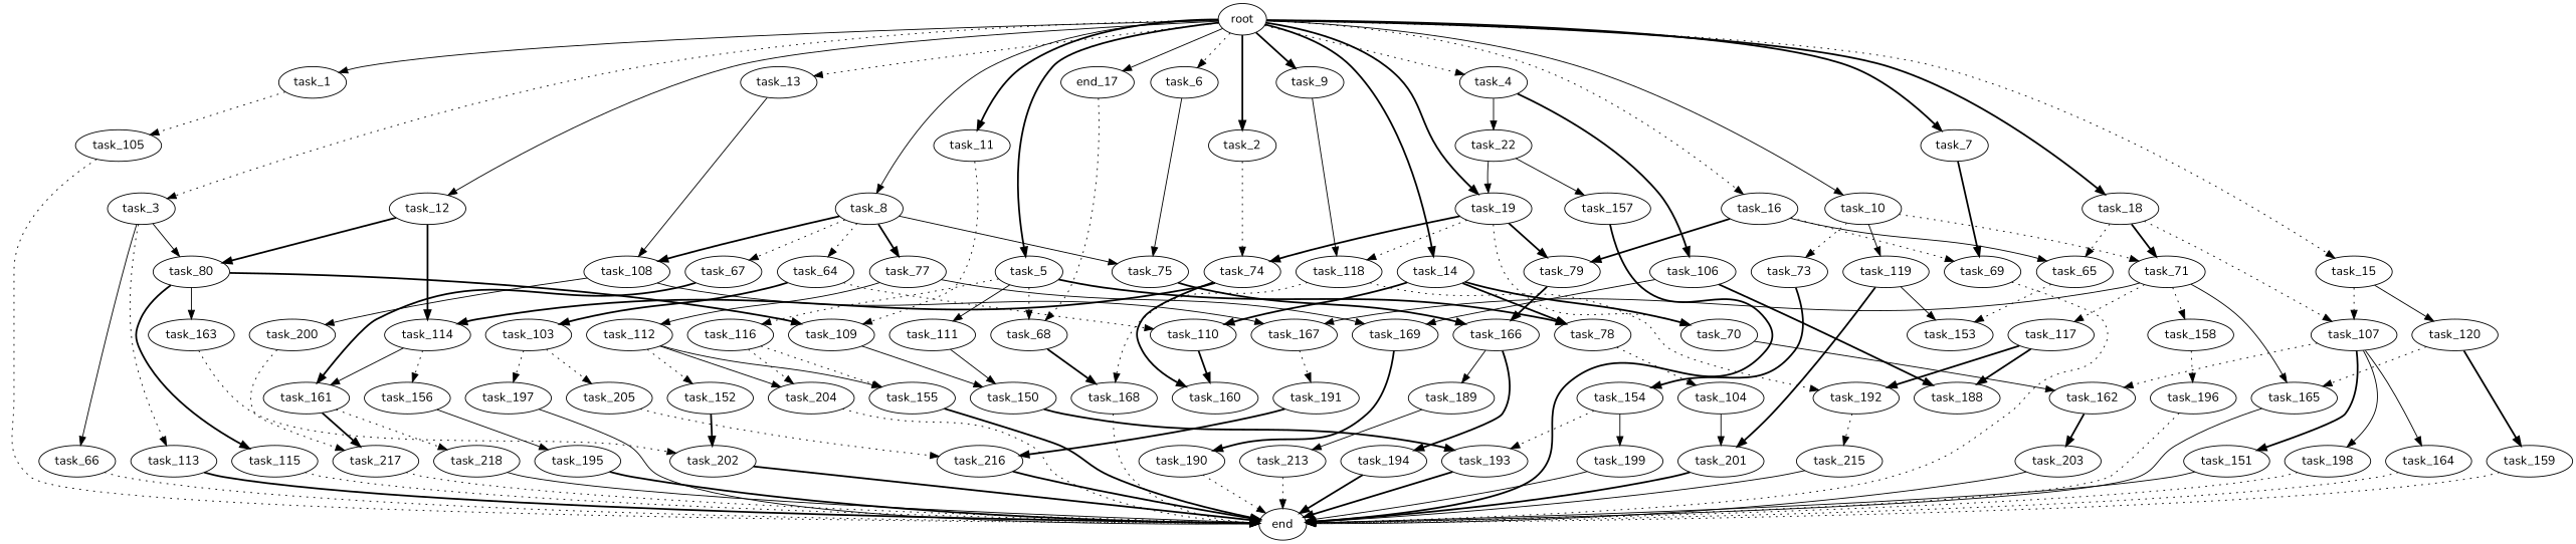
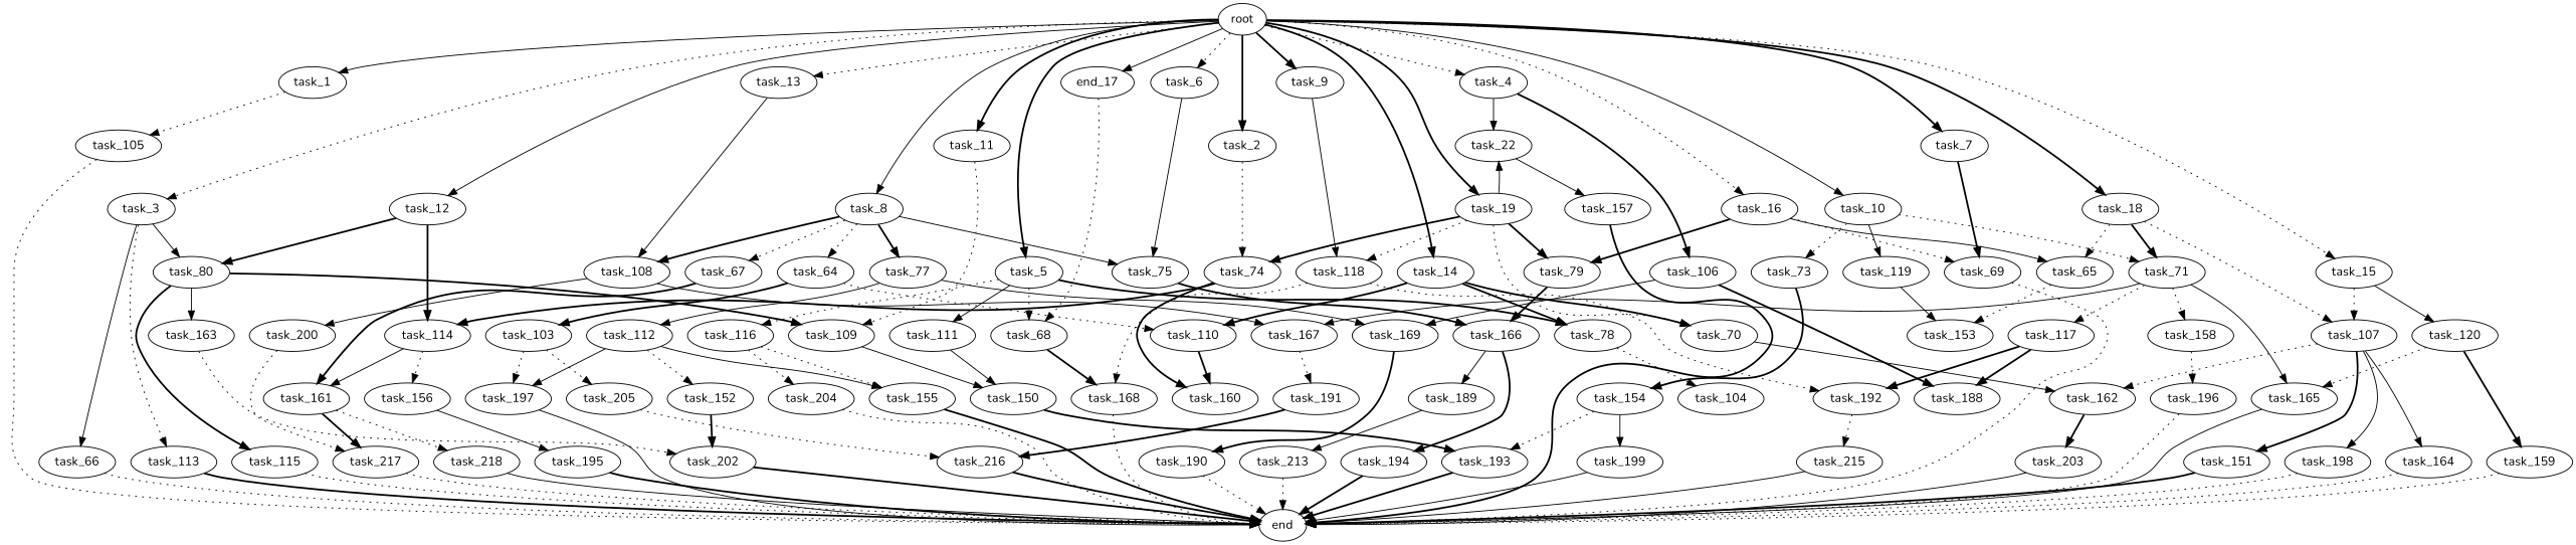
  digraph {
    fontname=Nunito
    node [fontname=Nunito]
    edge [fontname=Nunito style=dotted]
    task_67
    task_161
    task_217
    task_218
    task_193
    end
    task_12
    task_114
    task_80
    task_156
    task_163
    task_109
    task_115
-   task_201
    task_5
    task_116
    task_111
    task_68
    task_78
    task_155
    task_204
    task_150
    task_168
    task_104
    task_196
    task_164
    task_203
    n28 [label=end_17]
    task_2
    task_74
    task_160
    task_202
    task_216
    task_197
    task_166
    task_194
    task_189
    task_213
    task_169
    task_190
    task_79
    task_198
    task_77
    task_112
    task_152
    task_11
    task_167
    task_191
    task_165
    task_64
    task_103
    task_110
    task_205
    task_195
    root
    task_8
    task_18
    task_1
    task_3
    task_7
    task_9
    task_4
    task_16
    task_19
    task_6
    task_13
    task_15
    task_10
    task_14
    task_75
    task_108
    task_65
    task_71
    task_107
    task_105
    task_66
    task_113
    task_69
    task_118
    n80 [label=task_22]
    task_106
    task_70
    task_120
    task_119
    task_73
    task_157
    task_153
    task_200
    task_117
    task_158
    task_162
    task_151
    task_215
    task_188
    task_199
    task_192
    task_159
    task_154
    task_67 -> task_161 [style=bold]
    task_161 -> task_217 [style=bold]
    task_161 -> task_218
    task_217 -> end
    task_218 -> end [style=solid]
    task_193 -> end [style=bold]
    task_12 -> task_114 [style=bold]
    task_12 -> task_80 [style=bold]
    task_114 -> task_161 [style=solid]
    task_114 -> task_156
    task_80 -> task_163 [style=solid]
    task_80 -> task_109 [style=bold]
    task_80 -> task_115 [style=bold]
    task_156 -> task_195 [style=solid]
    task_163 -> task_202
    task_109 -> task_150 [style=solid]
    task_115 -> end
-   task_201 -> end [style=bold]
    task_5 -> task_116
    task_5 -> task_111 [style=solid]
    task_5 -> task_68
    task_5 -> task_78 [style=bold]
    task_116 -> task_155
    task_116 -> task_204
    task_111 -> task_150 [style=solid]
    task_68 -> task_168 [style=bold]
    task_78 -> task_104
    task_155 -> end [style=bold]
    task_204 -> end
    task_150 -> task_193 [style=bold]
    task_168 -> end
-   task_104 -> task_201 [style=solid]
    task_196 -> end
    task_164 -> end
    task_203 -> end [style=solid]
    n28 -> task_68
    task_2 -> task_74
    task_74 -> task_114 [style=bold]
    task_74 -> task_160 [style=bold]
    task_202 -> end [style=bold]
    task_216 -> end [style=bold]
    task_197 -> end [style=solid]
    task_166 -> task_194 [style=bold]
    task_166 -> task_189 [style=solid]
    task_194 -> end [style=bold]
    task_189 -> task_213 [style=solid]
    task_213 -> end
    task_169 -> task_190 [style=bold]
    task_190 -> end
    task_79 -> task_166 [style=bold]
    task_198 -> end
    task_77 -> task_169 [style=solid]
    task_77 -> task_112 [style=solid]
    task_112 -> task_155 [style=solid]
-   task_112 -> task_204 [style=solid]
+   task_112 -> task_197 [style=solid]
    task_112 -> task_152
    task_152 -> task_202 [style=bold]
    task_11 -> task_109
    task_167 -> task_191
    task_191 -> task_216 [style=bold]
    task_165 -> end [style=solid]
    task_64 -> task_103 [style=bold]
    task_64 -> task_110
    task_103 -> task_197
    task_103 -> task_205
    task_110 -> task_160 [style=bold]
    task_205 -> task_216
    task_195 -> end [style=bold]
    root -> task_12 [style=solid]
    root -> task_5 [style=bold]
    root -> n28 [style=solid]
    root -> task_2 [style=bold]
    root -> task_11 [style=bold]
    root -> task_8 [style=solid]
    root -> task_18 [style=bold]
    root -> task_1 [style=solid]
    root -> task_3
    root -> task_7 [style=bold]
    root -> task_9 [style=bold]
    root -> task_4
    root -> task_16
    root -> task_19 [style=bold]
    root -> task_6
    root -> task_13
    root -> task_15
    root -> task_10 [style=solid]
    root -> task_14 [style=bold]
    task_8 -> task_67
    task_8 -> task_77 [style=bold]
    task_8 -> task_64
    task_8 -> task_75 [style=solid]
    task_8 -> task_108 [style=bold]
    task_18 -> task_65
    task_18 -> task_71 [style=bold]
    task_18 -> task_107
    task_1 -> task_105
    task_3 -> task_80 [style=solid]
    task_3 -> task_66 [style=solid]
    task_3 -> task_113
    task_7 -> task_69 [style=bold]
    task_9 -> task_118 [style=solid]
    task_4 -> n80 [style=solid]
    task_4 -> task_106 [style=bold]
    task_16 -> task_79 [style=bold]
    task_16 -> task_65 [style=solid]
    task_16 -> task_69
    task_19 -> task_74 [style=bold]
    task_19 -> task_79 [style=bold]
    task_19 -> task_118
-   n80 -> task_19 [style=solid]
+   task_19 -> n80 [style=solid]
    task_19 -> task_70
    task_6 -> task_75 [style=solid]
    task_13 -> task_108 [style=solid]
    task_15 -> task_107
    task_15 -> task_120 [style=solid]
    task_10 -> task_71
    task_10 -> task_119 [style=solid]
    task_10 -> task_73
    task_14 -> task_78 [style=bold]
    task_14 -> task_110 [style=bold]
    task_14 -> task_70 [style=bold]
    task_75 -> task_166 [style=bold]
    task_108 -> task_167 [style=solid]
    task_108 -> task_200 [style=solid]
    task_65 -> task_153
    task_71 -> task_167 [style=solid]
    task_71 -> task_165 [style=solid]
    task_71 -> task_117
    task_71 -> task_158
    task_107 -> task_164 [style=solid]
    task_107 -> task_198 [style=solid]
    task_107 -> task_162
    task_107 -> task_151 [style=bold]
    task_105 -> end
    task_66 -> end
    task_113 -> end [style=bold]
    task_69 -> end
    task_118 -> task_168
    task_118 -> task_192
    n80 -> task_157 [style=solid]
    task_106 -> task_169 [style=solid]
    task_106 -> task_188 [style=bold]
    task_70 -> task_162 [style=solid]
    task_120 -> task_165
    task_120 -> task_159 [style=bold]
-   task_119 -> task_201 [style=bold]
    task_119 -> task_153 [style=solid]
    task_73 -> task_154 [style=bold]
    task_157 -> end [style=bold]
    task_200 -> task_217
    task_117 -> task_188 [style=bold]
    task_117 -> task_192 [style=bold]
    task_158 -> task_196
    task_162 -> task_203 [style=bold]
-   task_151 -> end [style=solid]
+   task_151 -> end [style=bold]
    task_215 -> end [style=solid]
    task_199 -> end [style=solid]
    task_192 -> task_215
    task_159 -> end
    task_154 -> task_193
    task_154 -> task_199 [style=solid]
  }
